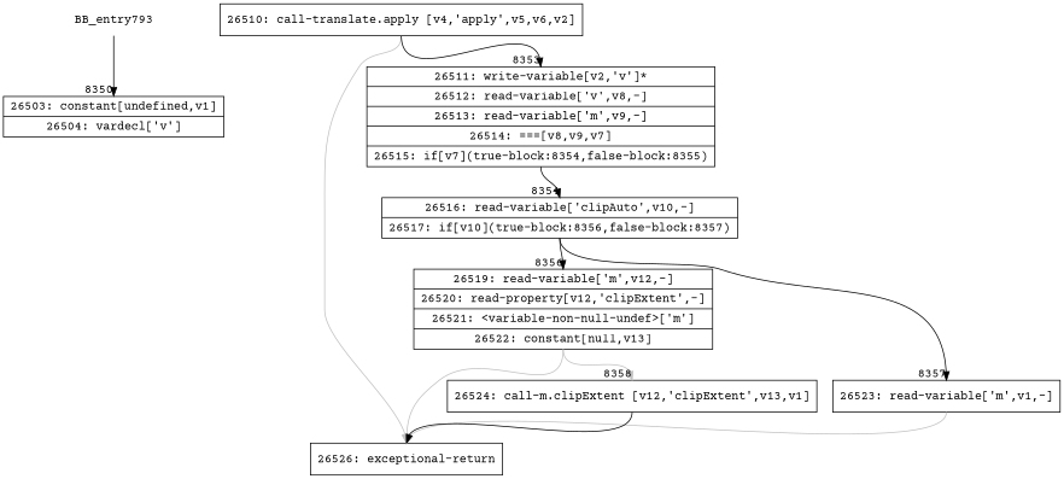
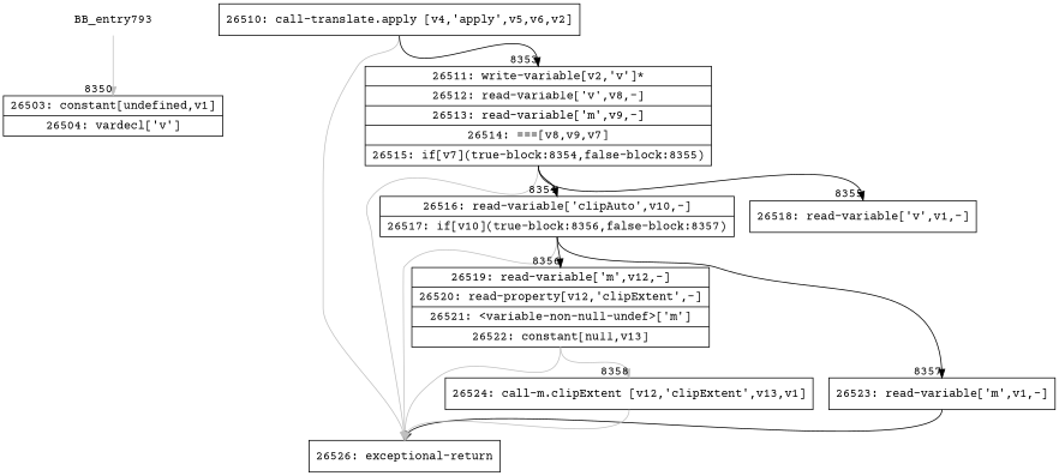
  digraph {
    fontname="Courier Prime"
    rankdir=TD
    node [fontname="Courier Prime" shape=record]
    edge [fontname="Courier Prime" headport=n tailport=s color=gray]
    BB_entry793 [shape=none]
    n2 [label="{26503: constant[undefined,v1]|26504: vardecl['v']}"]
    n3 [label="{26510: call-translate.apply [v4,'apply',v5,v6,v2]}"]
    n4 [label="{26526: exceptional-return}"]
    n5 [label="{26511: write-variable[v2,'v']*|26512: read-variable['v',v8,-]|26513: read-variable['m',v9,-]|26514: ===[v8,v9,v7]|26515: if[v7](true-block:8354,false-block:8355)}"]
    n6 [label="{26516: read-variable['clipAuto',v10,-]|26517: if[v10](true-block:8356,false-block:8357)}"]
+   n7 [label="{26518: read-variable['v',v1,-]}"]
    n8 [label="{26519: read-variable['m',v12,-]|26520: read-property[v12,'clipExtent',-]|26521: \<variable-non-null-undef\>['m']|26522: constant[null,v13]}"]
    n9 [label="{26523: read-variable['m',v1,-]}"]
    n10 [label="{26524: call-m.clipExtent [v12,'clipExtent',v13,v1]}"]
-   BB_entry793 -> n2 [headlabel="    8350" color=""]
+   BB_entry793 -> n2 [headlabel="    8350"]
    n3 -> n4
    n3 -> n5 [headlabel="      8353" color=""]
+   n5 -> n4
    n5 -> n6 [headlabel="      8354" color=""]
+   n5 -> n7 [headlabel="      8355" color=""]
+   n6 -> n4
    n6 -> n8 [headlabel="      8356" color=""]
    n6 -> n9 [headlabel="      8357" color=""]
    n8 -> n4
    n8 -> n10 [headlabel="      8358"]
-   n9 -> n4
-   n10 -> n4 [color=black]
+   n9 -> n4 [color=black]
+   n10 -> n4
  }
